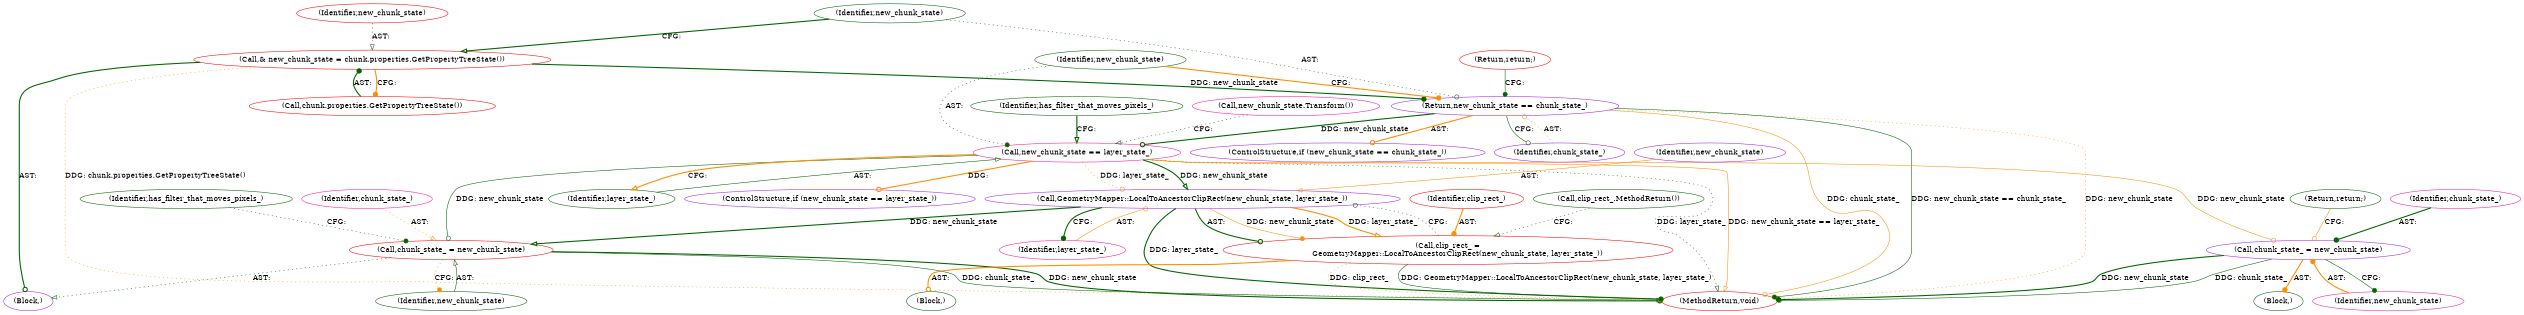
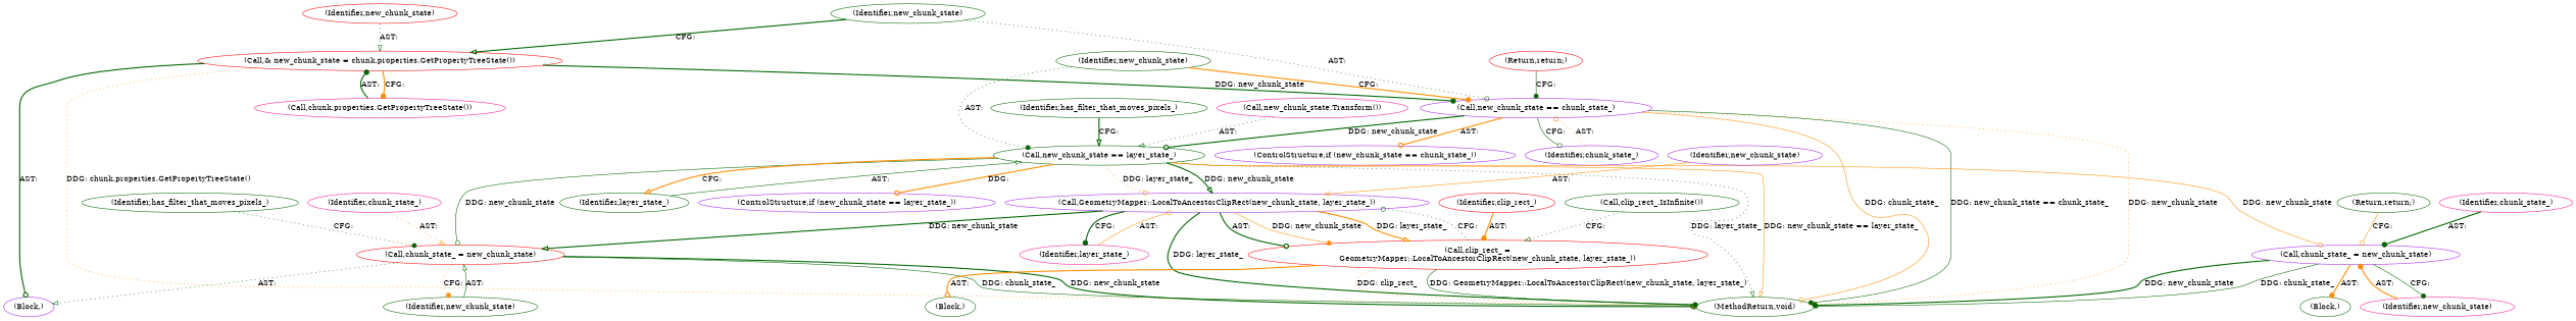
  digraph {
    node [color=darkgreen]
    edge [arrowhead=dot color=darkgreen style=bold]
    n1 [color=red label="(Call,& new_chunk_state = chunk.properties.GetPropertyTreeState())"]
-   n2 [color=purple label="(Return,new_chunk_state == chunk_state_)"]
-   n3 [color=red label="(Call,chunk.properties.GetPropertyTreeState())"]
+   n2 [color=purple label="(Call,new_chunk_state == chunk_state_)"]
+   n3 [color=deeppink label="(Call,chunk.properties.GetPropertyTreeState())"]
    n4 [color=purple label="(Block,)"]
-   n5 [color=red label="(MethodReturn,void)"]
-   n6 [color=deeppink label="(Call,new_chunk_state == layer_state_)"]
+   n5 [label="(MethodReturn,void)"]
+   n6 [label="(Call,new_chunk_state == layer_state_)"]
    n7 [color=purple label="(ControlStructure,if (new_chunk_state == chunk_state_))"]
    n8 [color=purple label="(Identifier,chunk_state_)"]
    n9 [color=purple label="(Call,chunk_state_ = new_chunk_state)"]
    n10 [color=purple label="(Call,GeometryMapper::LocalToAncestorClipRect(new_chunk_state, layer_state_))"]
    n11 [color=red label="(Call,chunk_state_ = new_chunk_state)"]
    n12 [label="(Identifier,layer_state_)"]
    n13 [color=purple label="(ControlStructure,if (new_chunk_state == layer_state_))"]
    n14 [label="(Block,)"]
    n15 [color=deeppink label="(Identifier,new_chunk_state)"]
    n16 [color=red label="(Call,clip_rect_ =\n        GeometryMapper::LocalToAncestorClipRect(new_chunk_state, layer_state_))"]
    n17 [color=deeppink label="(Identifier,layer_state_)"]
    n18 [label="(Identifier,new_chunk_state)"]
    n19 [label="(Block,)"]
    n20 [color=red label="(Identifier,new_chunk_state)"]
    n21 [color=deeppink label="(Identifier,chunk_state_)"]
    n22 [color=red label="(Identifier,clip_rect_)"]
    n23 [label="(Identifier,has_filter_that_moves_pixels_)"]
    n24 [label="(Return,return;)"]
    n25 [label="(Identifier,has_filter_that_moves_pixels_)"]
    n26 [label="(Identifier,new_chunk_state)"]
    n27 [label="(Identifier,new_chunk_state)"]
    n28 [color=deeppink label="(Identifier,chunk_state_)"]
    n29 [color=red label="(Return,return;)"]
    n30 [color=deeppink label="(Call,new_chunk_state.Transform())"]
    n31 [color=purple label="(Identifier,new_chunk_state)"]
-   n32 [label="(Call,clip_rect_.MethodReturn())"]
+   n32 [label="(Call,clip_rect_.IsInfinite())"]
    n1 -> n2 [label="DDG: new_chunk_state"]
    n1 -> n3 [color=darkorange label="CFG: "]
    n1 -> n4 [arrowhead=odot label="AST: "]
    n1 -> n5 [arrowhead=odot color=darkorange label="DDG: chunk.properties.GetPropertyTreeState()" style=dotted]
    n2 -> n5 [color=darkorange label="DDG: new_chunk_state" style=dotted]
    n2 -> n5 [arrowhead=odot color=darkorange label="DDG: chunk_state_" style=solid]
    n2 -> n5 [label="DDG: new_chunk_state == chunk_state_" style=solid]
    n2 -> n6 [arrowhead=odot label="DDG: new_chunk_state"]
    n2 -> n7 [arrowhead=odot color=darkorange label="AST: "]
    n2 -> n8 [arrowhead=odot label="CFG: " style=solid]
    n3 -> n1 [label="AST: "]
    n6 -> n5 [arrowhead=onormal color=darkorange label="DDG: new_chunk_state == layer_state_" style=solid]
    n6 -> n5 [arrowhead=onormal label="DDG: layer_state_" style=dotted]
    n6 -> n9 [arrowhead=odot color=darkorange label="DDG: new_chunk_state" style=solid]
    n6 -> n10 [arrowhead=onormal label="DDG: new_chunk_state"]
    n6 -> n10 [arrowhead=odot color=darkorange label="DDG: layer_state_" style=dotted]
    n6 -> n11 [arrowhead=odot label="DDG: new_chunk_state" style=solid]
    n6 -> n12 [arrowhead=onormal color=darkorange label="CFG: "]
    n6 -> n13 [arrowhead=odot color=darkorange label="DDG: "]
    n8 -> n2 [arrowhead=odot color=darkorange label="AST: " style=dotted]
    n9 -> n5 [arrowhead=odot label="DDG: chunk_state_" style=solid]
    n9 -> n5 [label="DDG: new_chunk_state"]
    n9 -> n14 [color=darkorange label="AST: "]
    n9 -> n15 [label="CFG: " style=solid]
    n10 -> n5 [arrowhead=odot label="DDG: layer_state_"]
    n10 -> n11 [arrowhead=onormal label="DDG: new_chunk_state"]
    n10 -> n16 [arrowhead=odot label="AST: "]
    n10 -> n16 [color=darkorange label="DDG: new_chunk_state" style=solid]
    n10 -> n16 [arrowhead=onormal color=darkorange label="DDG: layer_state_"]
    n10 -> n17 [label="CFG: "]
    n11 -> n4 [arrowhead=onormal label="AST: " style=dotted]
    n11 -> n5 [label="DDG: new_chunk_state"]
    n11 -> n5 [arrowhead=onormal label="DDG: chunk_state_" style=solid]
    n11 -> n18 [color=darkorange label="CFG: " style=dotted]
    n12 -> n6 [arrowhead=onormal label="AST: " style=solid]
    n15 -> n9 [color=darkorange label="AST: "]
    n16 -> n5 [color=darkorange label="DDG: clip_rect_" style=dotted]
    n16 -> n5 [label="DDG: GeometryMapper::LocalToAncestorClipRect(new_chunk_state, layer_state_)" style=solid]
    n16 -> n10 [arrowhead=odot label="CFG: " style=dotted]
    n16 -> n19 [arrowhead=odot color=darkorange label="AST: "]
    n17 -> n10 [arrowhead=odot color=darkorange label="AST: " style=solid]
    n18 -> n11 [arrowhead=onormal label="AST: " style=solid]
    n20 -> n1 [arrowhead=onormal label="AST: " style=dotted]
    n21 -> n11 [arrowhead=onormal color=darkorange label="AST: " style=dotted]
    n22 -> n16 [color=darkorange label="AST: "]
    n23 -> n11 [label="CFG: " style=dotted]
    n24 -> n9 [arrowhead=odot color=darkorange label="CFG: " style=solid]
    n25 -> n6 [arrowhead=onormal label="CFG: "]
    n26 -> n1 [arrowhead=onormal label="CFG: "]
    n26 -> n2 [arrowhead=odot label="AST: " style=dotted]
    n27 -> n2 [color=darkorange label="CFG: "]
    n27 -> n6 [label="AST: " style=dotted]
    n28 -> n9 [label="AST: "]
    n29 -> n2 [label="CFG: " style=solid]
-   n30 -> n6 [arrowhead=onormal label="CFG: " style=dotted]
+   n30 -> n6 [arrowhead=onormal label="AST: " style=dotted]
    n31 -> n10 [arrowhead=onormal color=darkorange label="AST: " style=solid]
    n32 -> n16 [arrowhead=onormal label="CFG: " style=dotted]
  }
